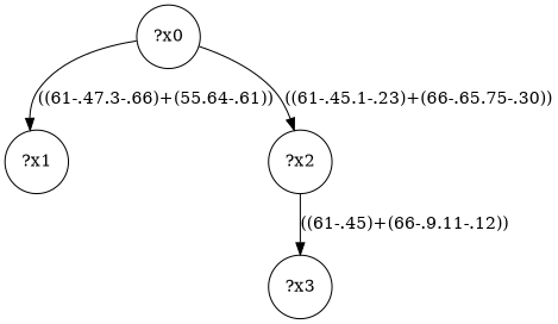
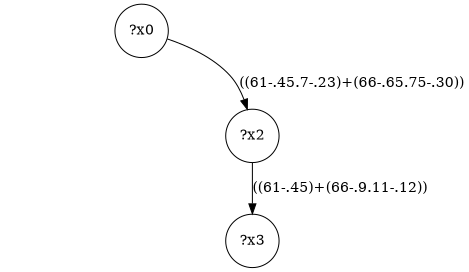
  digraph {
    node [shape=circle]
    n1 [label="?x0"]
-   n2 [label="?x1"]
    n3 [label="?x2"]
    n4 [label="?x3"]
-   n1 -> n2 [label="((61-.47.3-.66)+(55.64-.61))"]
-   n1 -> n3 [label="((61-.45.1-.23)+(66-.65.75-.30))"]
+   n1 -> n3 [label="((61-.45.7-.23)+(66-.65.75-.30))"]
    n3 -> n4 [label="((61-.45)+(66-.9.11-.12))"]
  }
